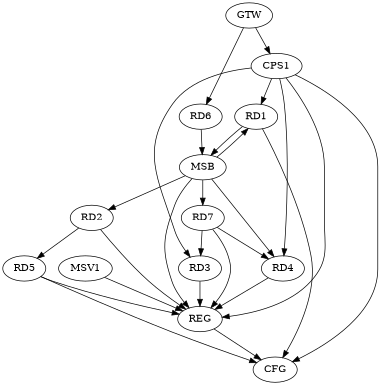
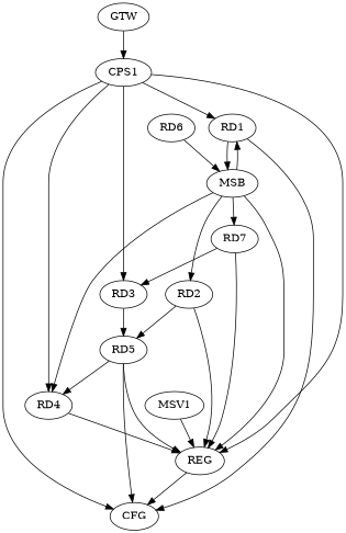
  strict digraph {
    n1 [label=RD1]
    n2 [label=MSB]
    n3 [label=CFG]
    n4 [label=RD2]
    n5 [label=REG]
    n6 [label=RD4]
    n7 [label=RD7]
    n8 [label=RD5]
    n9 [label=RD3]
    n10 [label=MSV1]
    n11 [label=RD6]
    n12 [label=CPS1]
    n13 [label=GTW]
    n1 -> n2
    n1 -> n3
    n2 -> n1
    n2 -> n4
    n2 -> n5
    n2 -> n6
    n2 -> n7
    n4 -> n5
    n4 -> n8
    n5 -> n3
    n6 -> n5
    n7 -> n5
    n7 -> n9
    n8 -> n3
    n8 -> n5
-   n7 -> n6
-   n9 -> n5
+   n8 -> n6
+   n9 -> n8
    n10 -> n5
    n11 -> n2
    n12 -> n1
    n12 -> n3
    n12 -> n5
    n12 -> n6
    n12 -> n9
-   n13 -> n11
    n13 -> n12
  }
